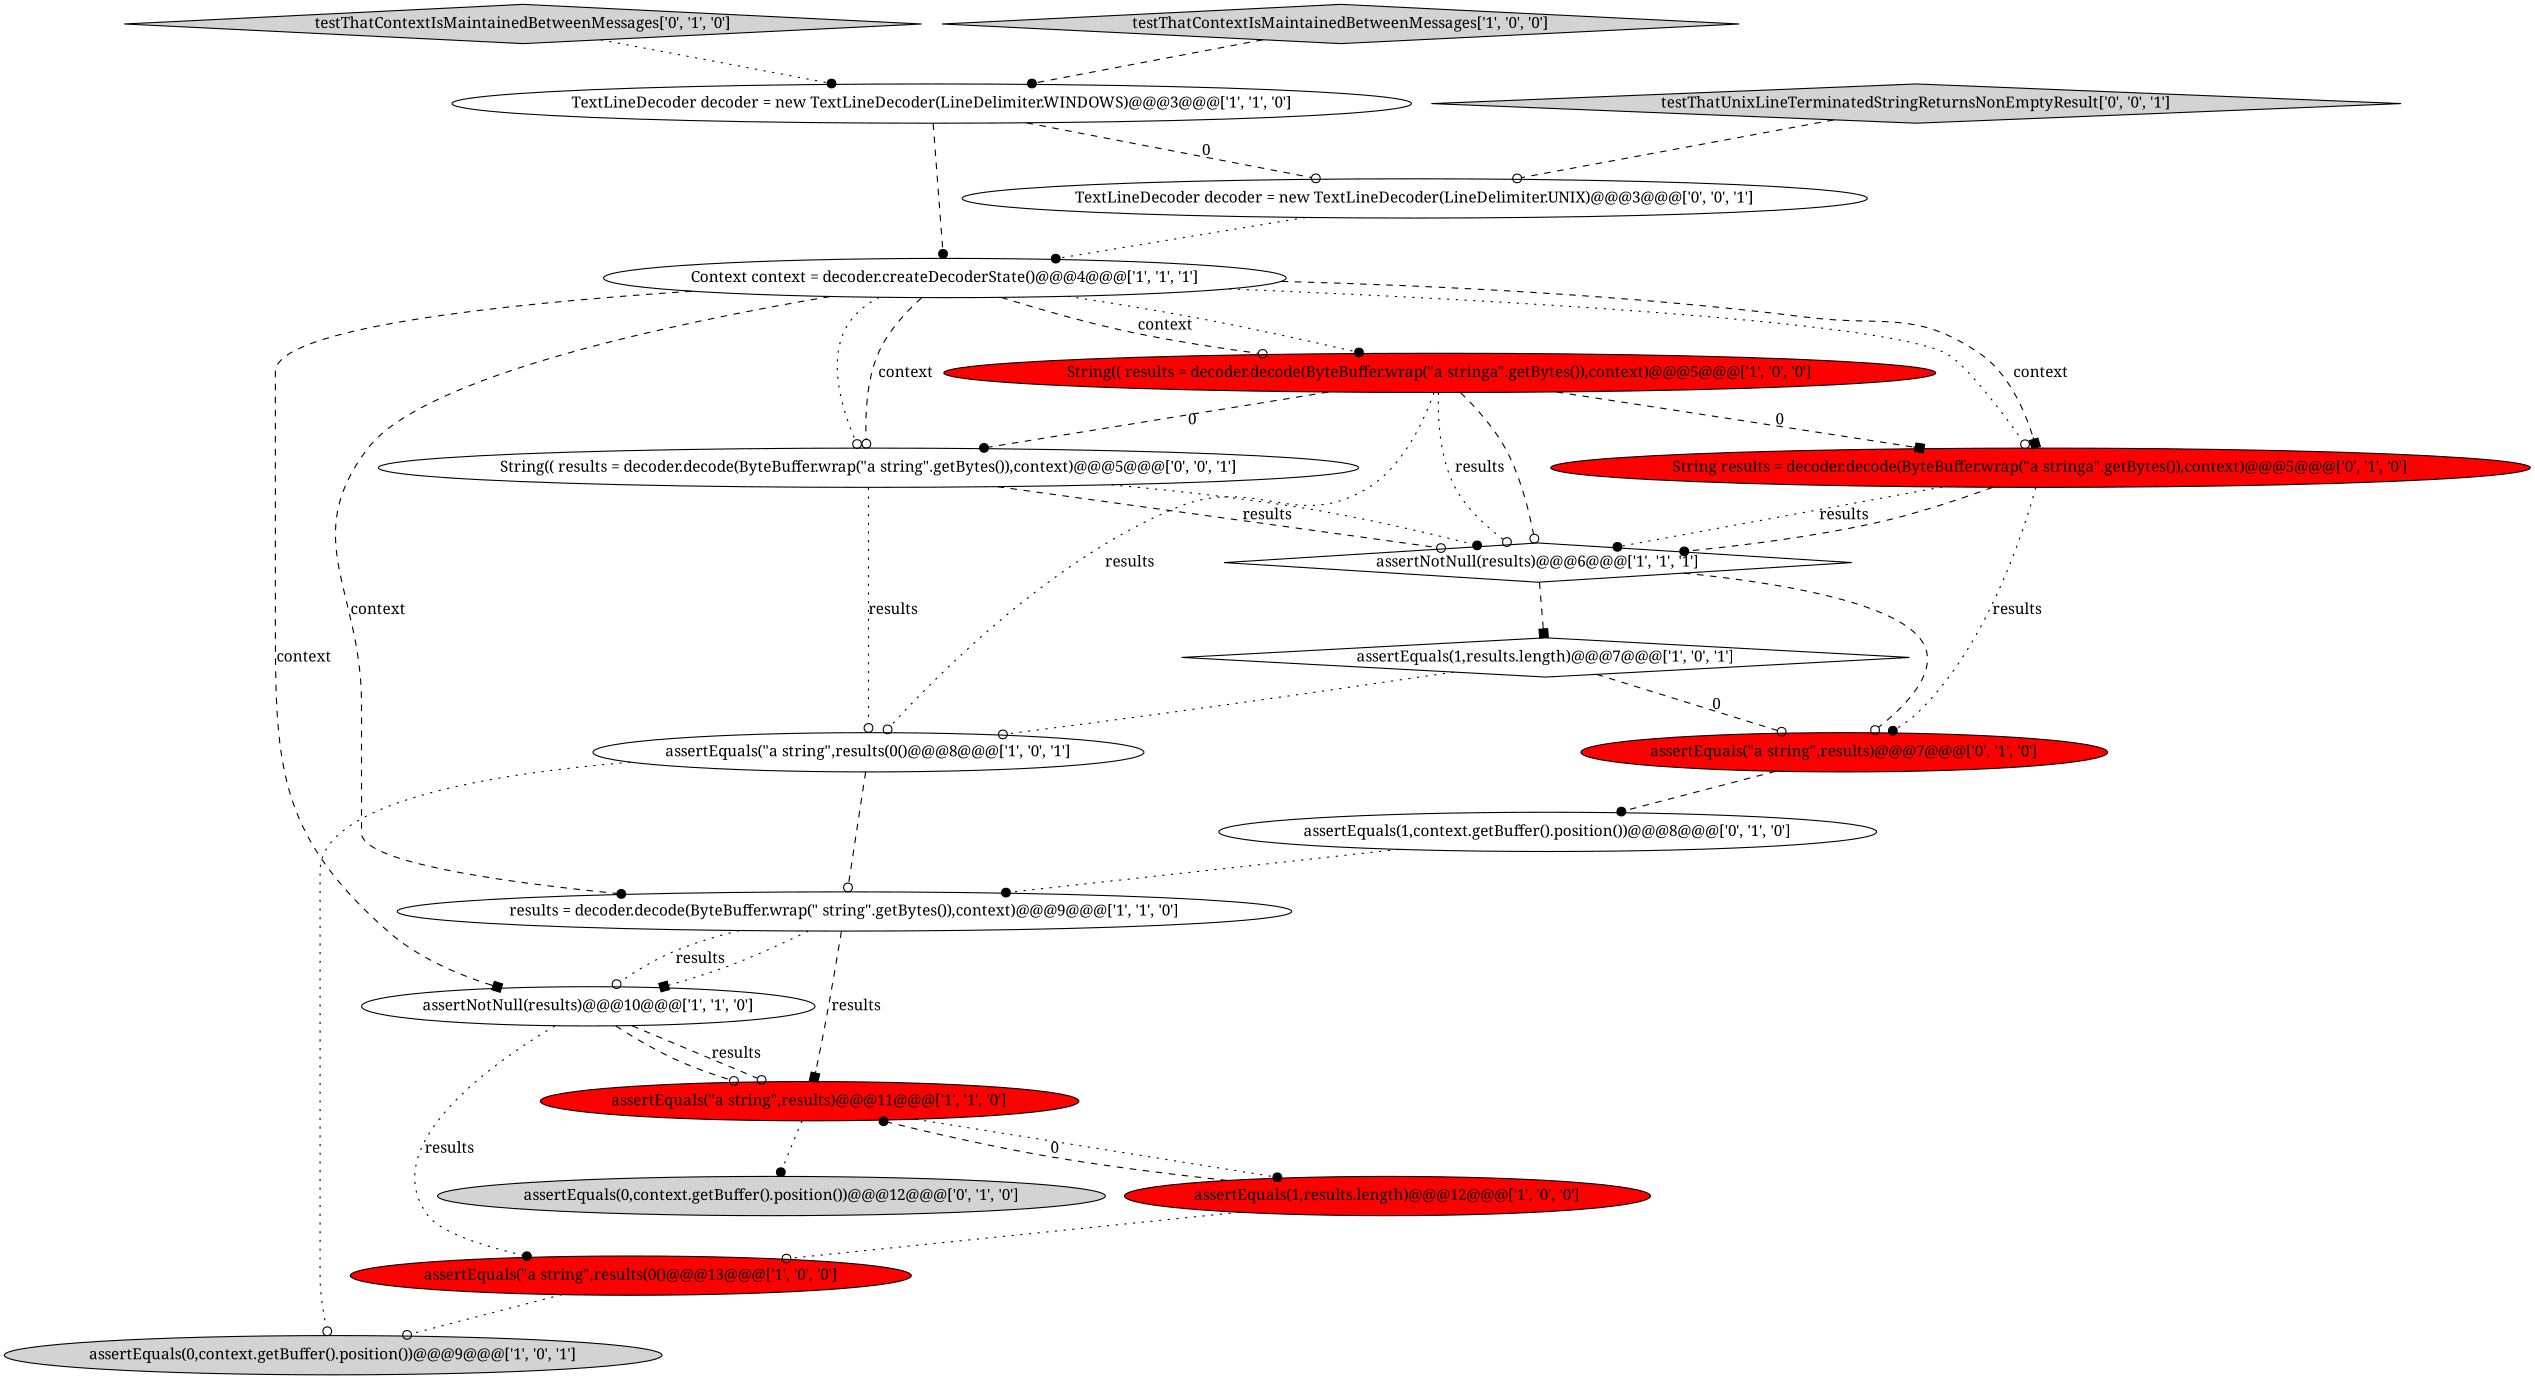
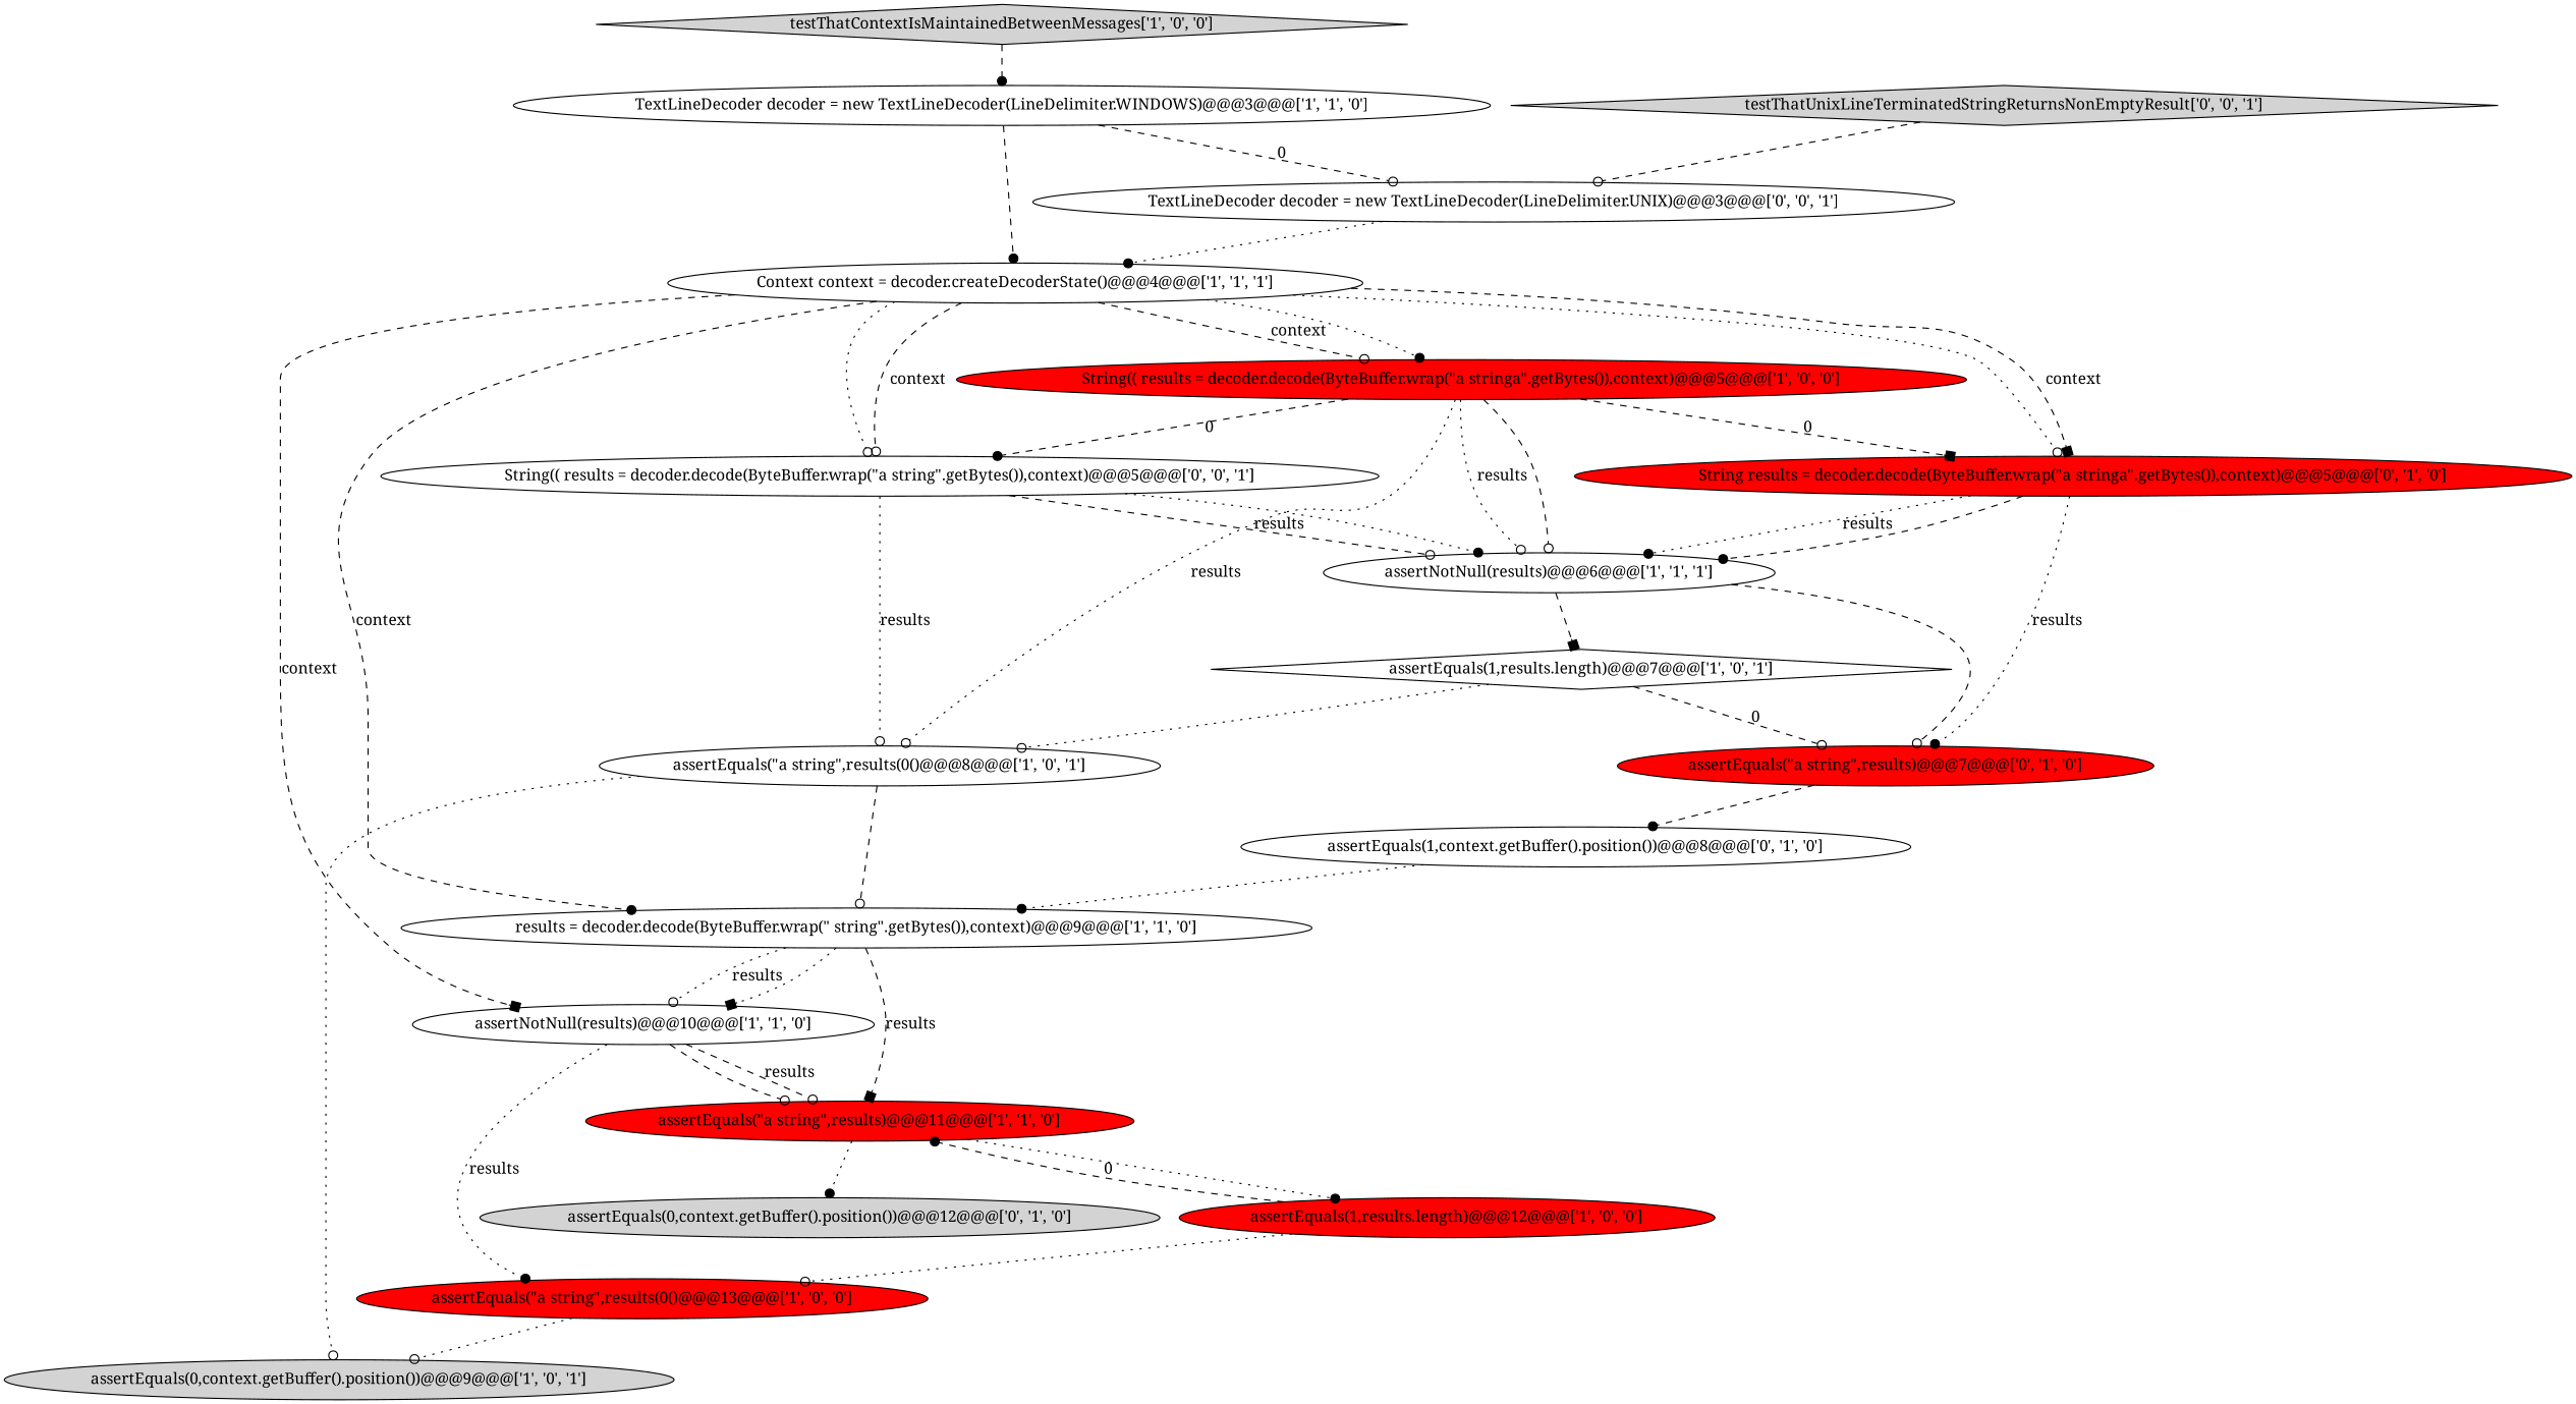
  digraph {
    fontname="Noto Serif"
    node [fillcolor=white fontname="Noto Serif" shape=ellipse style=filled]
    edge [arrowhead=odot fontname="Noto Serif" style=dashed]
    n1 [label="results = decoder.decode(ByteBuffer.wrap(\" string\".getBytes()),context)@@@9@@@['1', '1', '0']"]
    n2 [label="assertNotNull(results)@@@10@@@['1', '1', '0']"]
    n3 [fillcolor=red label="assertEquals(\"a string\",results)@@@11@@@['1', '1', '0']"]
    n4 [fillcolor=red label="assertEquals(\"a string\",results(0()@@@13@@@['1', '0', '0']"]
    n5 [fillcolor=red label="assertEquals(1,results.length)@@@12@@@['1', '0', '0']"]
    n6 [fillcolor=lightgray label="assertEquals(0,context.getBuffer().position())@@@12@@@['0', '1', '0']"]
-   n7 [label="assertNotNull(results)@@@6@@@['1', '1', '1']" shape=diamond]
+   n7 [label="assertNotNull(results)@@@6@@@['1', '1', '1']"]
    n8 [fillcolor=red label="assertEquals(\"a string\",results)@@@7@@@['0', '1', '0']"]
    n9 [label="assertEquals(1,results.length)@@@7@@@['1', '0', '1']" shape=diamond]
    n10 [label="assertEquals(1,context.getBuffer().position())@@@8@@@['0', '1', '0']"]
    n11 [label="assertEquals(\"a string\",results(0()@@@8@@@['1', '0', '1']"]
    n12 [fillcolor=lightgray label="assertEquals(0,context.getBuffer().position())@@@9@@@['1', '0', '1']"]
-   n13 [fillcolor=lightgray label="testThatContextIsMaintainedBetweenMessages['0', '1', '0']" shape=diamond]
    n14 [label="TextLineDecoder decoder = new TextLineDecoder(LineDelimiter.WINDOWS)@@@3@@@['1', '1', '0']"]
    n15 [label="Context context = decoder.createDecoderState()@@@4@@@['1', '1', '1']"]
    n16 [label="TextLineDecoder decoder = new TextLineDecoder(LineDelimiter.UNIX)@@@3@@@['0', '0', '1']"]
    n17 [fillcolor=red label="String results = decoder.decode(ByteBuffer.wrap(\"a stringa\".getBytes()),context)@@@5@@@['0', '1', '0']"]
    n18 [label="String(( results = decoder.decode(ByteBuffer.wrap(\"a string\".getBytes()),context)@@@5@@@['0', '0', '1']"]
    n19 [fillcolor=red label="String(( results = decoder.decode(ByteBuffer.wrap(\"a stringa\".getBytes()),context)@@@5@@@['1', '0', '0']"]
    n20 [fillcolor=lightgray label="testThatContextIsMaintainedBetweenMessages['1', '0', '0']" shape=diamond]
    n21 [fillcolor=lightgray label="testThatUnixLineTerminatedStringReturnsNonEmptyResult['0', '0', '1']" shape=diamond]
    n1 -> n2 [label=results style=dotted]
    n1 -> n2 [arrowhead=box style=dotted]
    n1 -> n3 [arrowhead=box label=results]
    n2 -> n3 [label=results]
    n2 -> n3
    n2 -> n4 [arrowhead=dot label=results style=dotted]
    n3 -> n5 [arrowhead=dot style=dotted]
    n3 -> n6 [arrowhead=dot style=dotted]
    n4 -> n12 [style=dotted]
    n5 -> n3 [arrowhead=dot label=0]
    n5 -> n4 [style=dotted]
    n7 -> n8
    n7 -> n9 [arrowhead=box]
    n8 -> n10 [arrowhead=dot]
    n9 -> n8 [label=0]
    n9 -> n11 [style=dotted]
    n10 -> n1 [arrowhead=dot style=dotted]
    n11 -> n1
    n11 -> n12 [style=dotted]
-   n13 -> n14 [arrowhead=dot style=dotted]
    n14 -> n15 [arrowhead=dot]
    n14 -> n16 [label=0]
    n15 -> n1 [arrowhead=dot label=context]
    n15 -> n2 [arrowhead=box label=context]
    n15 -> n17 [style=dotted]
    n15 -> n17 [arrowhead=box label=context]
    n15 -> n18 [style=dotted]
    n15 -> n18 [label=context]
    n15 -> n19 [label=context]
    n15 -> n19 [arrowhead=dot style=dotted]
    n16 -> n15 [arrowhead=dot style=dotted]
    n17 -> n7 [arrowhead=dot label=results style=dotted]
    n17 -> n7 [arrowhead=dot]
    n17 -> n8 [arrowhead=dot label=results style=dotted]
    n18 -> n7 [label=results]
    n18 -> n7 [arrowhead=dot style=dotted]
    n18 -> n11 [label=results style=dotted]
    n19 -> n7 [label=results style=dotted]
    n19 -> n7
    n19 -> n11 [label=results style=dotted]
    n19 -> n17 [arrowhead=box label=0]
    n19 -> n18 [arrowhead=dot label=0]
    n20 -> n14 [arrowhead=dot]
    n21 -> n16
  }
